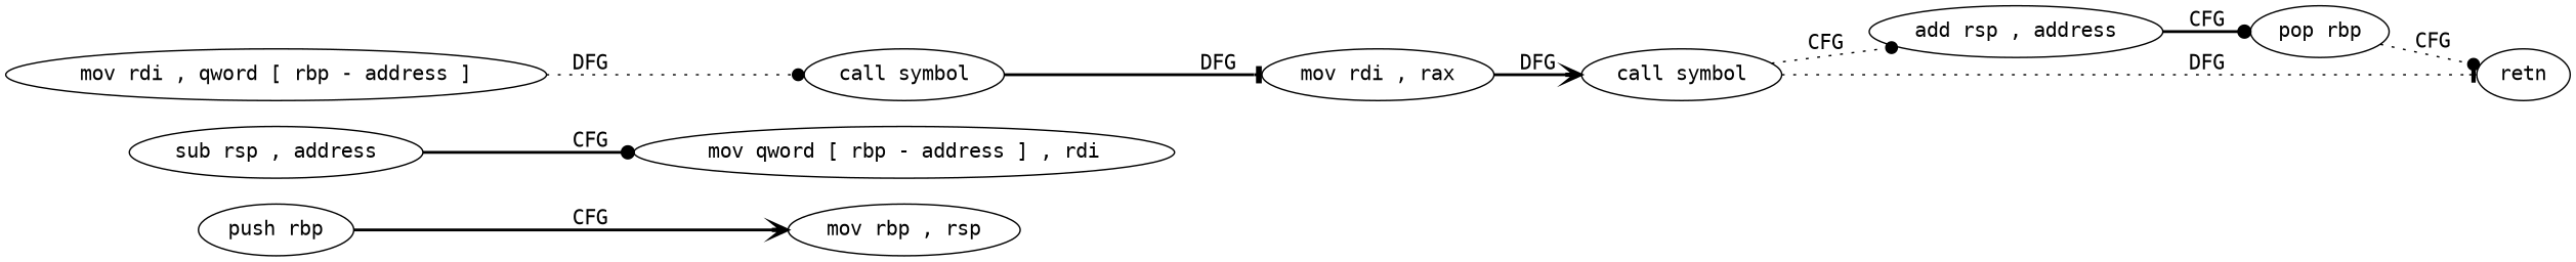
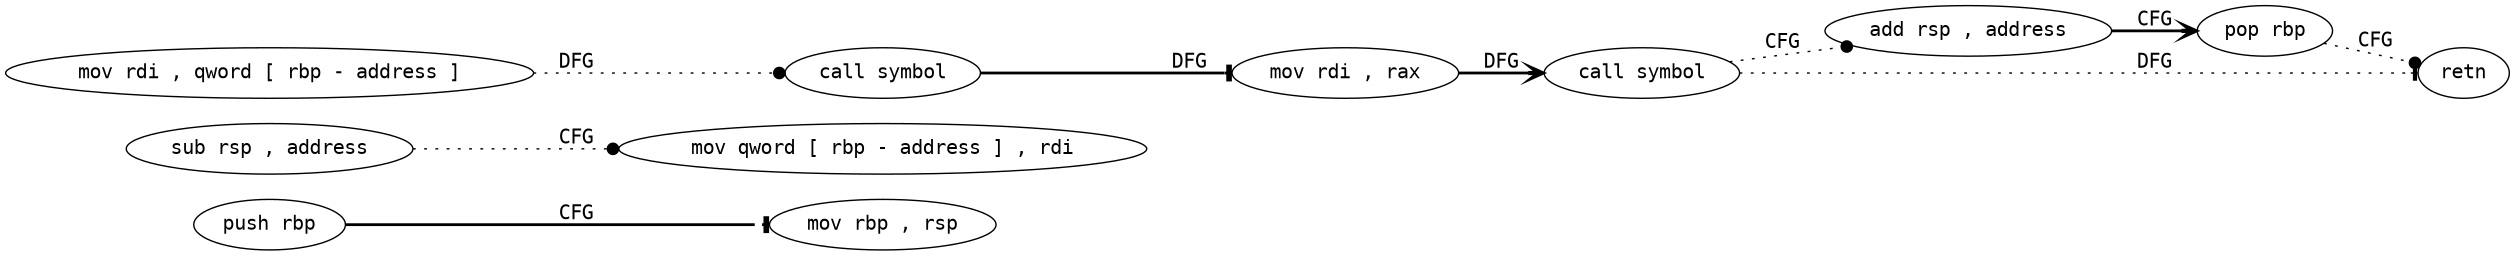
  digraph {
    fontname="DejaVu Sans Mono"
    rankdir=LR
    node [fontname="DejaVu Sans Mono"]
    edge [arrowhead=dot fontname="DejaVu Sans Mono" style=dotted]
    n1 [label="push rbp"]
    n2 [label="mov rbp , rsp"]
    n3 [label="sub rsp , address"]
    n4 [label="mov qword [ rbp - address ] , rdi"]
    n5 [label="mov rdi , qword [ rbp - address ]"]
    n6 [label="call symbol"]
    n7 [label="mov rdi , rax"]
    n8 [label="call symbol"]
    n9 [label="add rsp , address"]
    n10 [label=retn]
    n11 [label="pop rbp"]
-   n1 -> n2 [arrowhead=vee label=CFG style=bold]
-   n3 -> n4 [label=CFG style=bold]
+   n1 -> n2 [arrowhead=tee label=CFG style=bold]
+   n3 -> n4 [label=CFG]
    n5 -> n6 [label=DFG]
    n6 -> n7 [arrowhead=tee label=DFG style=bold]
    n7 -> n8 [arrowhead=vee label=DFG style=bold]
    n8 -> n9 [label=CFG]
    n8 -> n10 [arrowhead=tee label=DFG]
-   n9 -> n11 [label=CFG style=bold]
+   n9 -> n11 [arrowhead=vee label=CFG style=bold]
    n11 -> n10 [label=CFG]
  }
